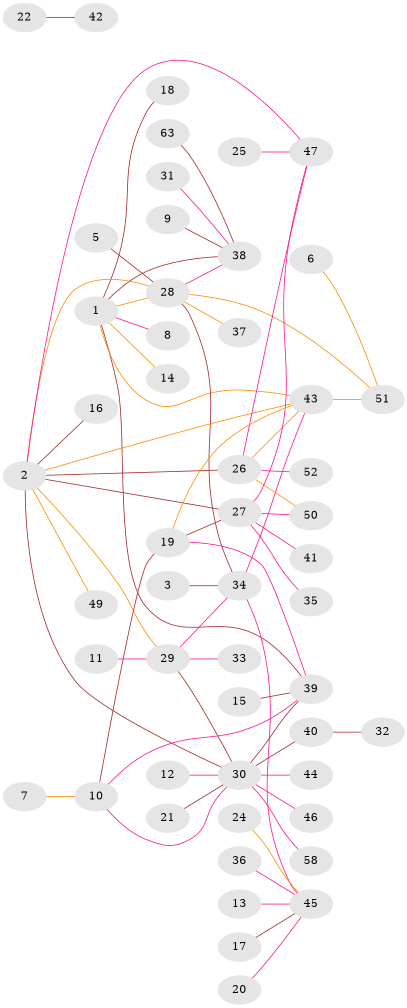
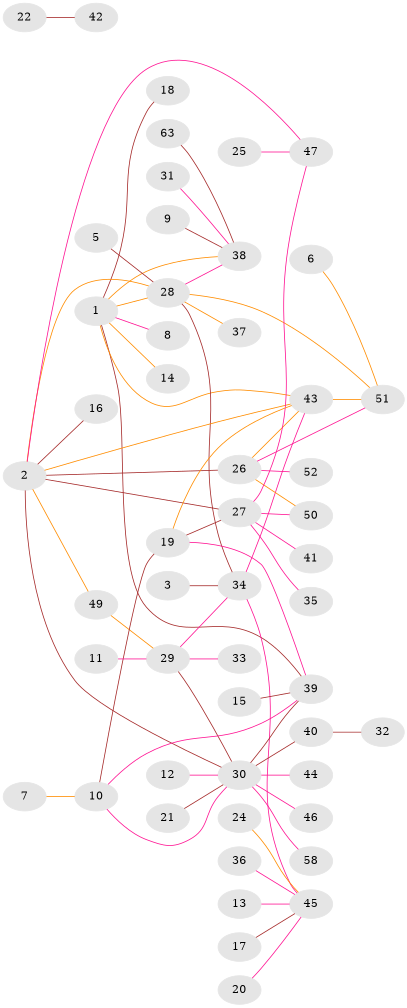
  graph {
    rankdir=LR
    node [color=gray90 style=filled]
    edge [color=deeppink weight=1.0]
    1
    8
    14
    18
    28
    38
    39
    43
    34
    51
    37
    2
    16
    26
    27
    29
    30
    47
    49
    50
    52
    35
    41
    33
    40
    44
    46
    n28 [label=58]
    3
    45
    5
    6
    7
    10
    19
    9
    11
    12
    13
    15
    17
    20
    21
    22
    42
    n46 [label=63]
    24
    25
    32
    31
    36
    1 -- 8
    1 -- 14 [color=darkorange]
    1 -- 18 [color=brown]
    1 -- 28 [color=darkorange weight=3.0]
-   1 -- 38 [color=brown weight=3.0]
+   1 -- 38 [color=darkorange weight=3.0]
    1 -- 39 [color=brown]
    1 -- 43 [color=darkorange]
    28 -- 38
    28 -- 34 [color=brown]
    28 -- 51 [color=darkorange]
    28 -- 37 [color=darkorange]
    43 -- 51 [color=darkorange weight=4.0]
    34 -- 43 [weight=2.0]
    34 -- 45
    2 -- 28 [color=darkorange]
    2 -- 43 [color=darkorange]
    2 -- 16 [color=brown]
    2 -- 26 [color=brown]
    2 -- 27 [color=brown weight=3.0]
-   2 -- 29 [color=darkorange]
+   49 -- 29 [color=darkorange]
    2 -- 30 [color=brown]
    2 -- 47 [weight=3.0]
    2 -- 49 [color=darkorange]
    26 -- 43 [color=darkorange weight=2.0]
-   26 -- 47 [weight=2.0]
+   26 -- 51 [weight=2.0]
    26 -- 50 [color=darkorange]
    26 -- 52
    27 -- 47
    27 -- 50
    27 -- 35
    27 -- 41
    29 -- 34 [weight=6.0]
    29 -- 30 [color=brown]
    29 -- 33
    30 -- 39 [color=brown weight=2.0]
    30 -- 40 [color=brown]
    30 -- 44
    30 -- 46
    30 -- n28
    40 -- 32 [color=brown]
    3 -- 34 [color=brown]
    5 -- 28 [color=brown]
    6 -- 51 [color=darkorange]
    7 -- 10 [color=darkorange]
    10 -- 39
    10 -- 30 [weight=2.0]
    10 -- 19 [color=brown]
    19 -- 39
    19 -- 43 [color=darkorange]
    19 -- 27 [color=brown]
    9 -- 38 [color=brown]
    11 -- 29
    12 -- 30
    13 -- 45
    15 -- 39 [color=brown]
    17 -- 45 [color=brown]
    20 -- 45
    21 -- 30 [color=brown]
    22 -- 42 [color=brown]
    n46 -- 38 [color=brown]
    24 -- 45 [color=darkorange]
    25 -- 47
    31 -- 38
    36 -- 45
  }
